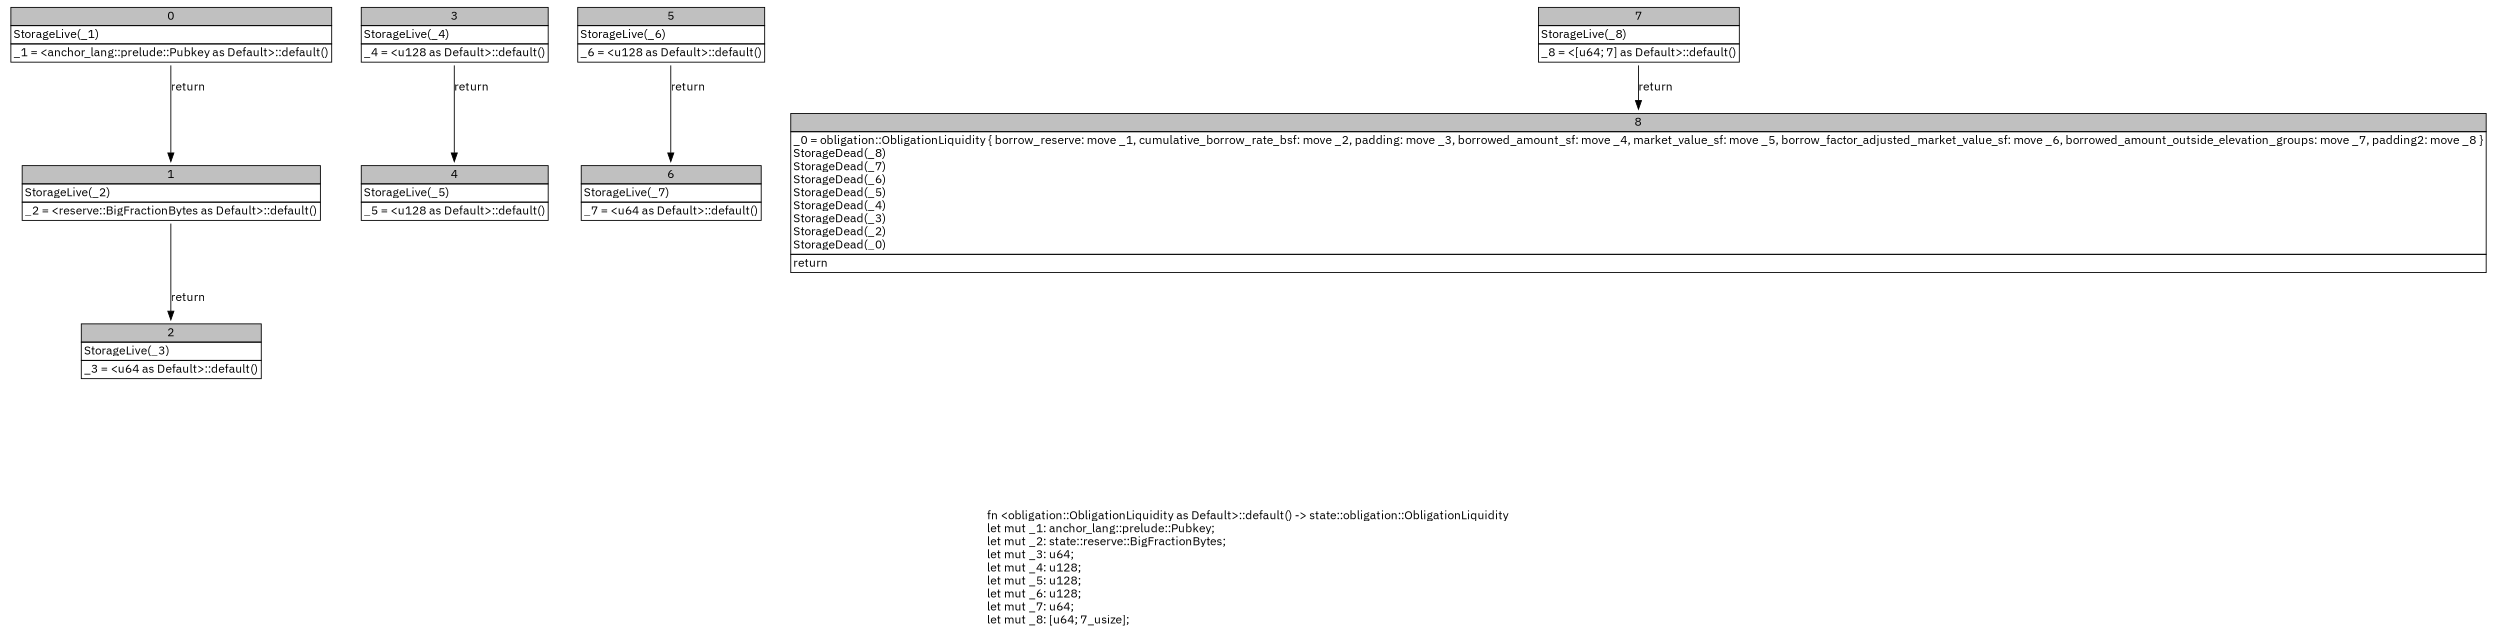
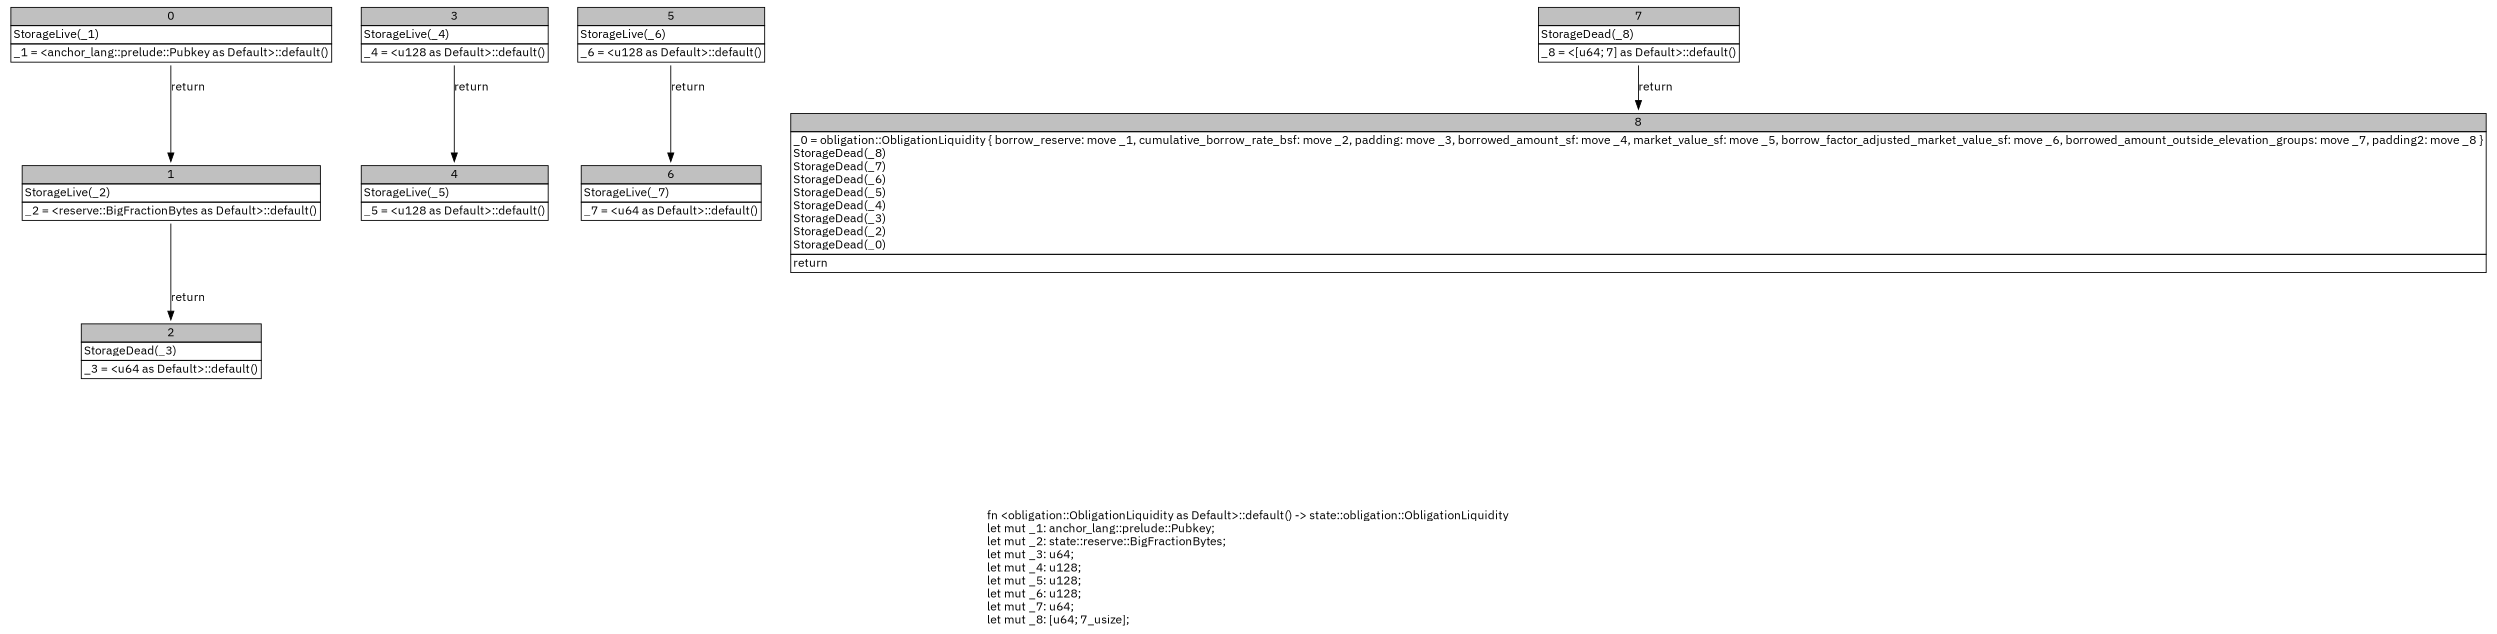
  digraph {
    fontname="IBM Plex Sans"
    label=<fn &lt;obligation::ObligationLiquidity as Default&gt;::default() -&gt; state::obligation::ObligationLiquidity<br align="left"/>let mut _1: anchor_lang::prelude::Pubkey;<br align="left"/>let mut _2: state::reserve::BigFractionBytes;<br align="left"/>let mut _3: u64;<br align="left"/>let mut _4: u128;<br align="left"/>let mut _5: u128;<br align="left"/>let mut _6: u128;<br align="left"/>let mut _7: u64;<br align="left"/>let mut _8: [u64; 7_usize];<br align="left"/>>
    node [fontname="IBM Plex Sans" shape=none]
    edge [fontname="IBM Plex Sans"]
    n1 [label=<<table border="0" cellborder="1" cellspacing="0"><tr><td bgcolor="gray" align="center" colspan="1">0</td></tr><tr><td align="left" balign="left">StorageLive(_1)<br/></td></tr><tr><td align="left">_1 = &lt;anchor_lang::prelude::Pubkey as Default&gt;::default()</td></tr></table>>]
    n2 [label=<<table border="0" cellborder="1" cellspacing="0"><tr><td bgcolor="gray" align="center" colspan="1">1</td></tr><tr><td align="left" balign="left">StorageLive(_2)<br/></td></tr><tr><td align="left">_2 = &lt;reserve::BigFractionBytes as Default&gt;::default()</td></tr></table>>]
-   n3 [label=<<table border="0" cellborder="1" cellspacing="0"><tr><td bgcolor="gray" align="center" colspan="1">2</td></tr><tr><td align="left" balign="left">StorageLive(_3)<br/></td></tr><tr><td align="left">_3 = &lt;u64 as Default&gt;::default()</td></tr></table>>]
+   n3 [label=<<table border="0" cellborder="1" cellspacing="0"><tr><td bgcolor="gray" align="center" colspan="1">2</td></tr><tr><td align="left" balign="left">StorageDead(_3)<br/></td></tr><tr><td align="left">_3 = &lt;u64 as Default&gt;::default()</td></tr></table>>]
    n4 [label=<<table border="0" cellborder="1" cellspacing="0"><tr><td bgcolor="gray" align="center" colspan="1">3</td></tr><tr><td align="left" balign="left">StorageLive(_4)<br/></td></tr><tr><td align="left">_4 = &lt;u128 as Default&gt;::default()</td></tr></table>>]
    n5 [label=<<table border="0" cellborder="1" cellspacing="0"><tr><td bgcolor="gray" align="center" colspan="1">4</td></tr><tr><td align="left" balign="left">StorageLive(_5)<br/></td></tr><tr><td align="left">_5 = &lt;u128 as Default&gt;::default()</td></tr></table>>]
    n6 [label=<<table border="0" cellborder="1" cellspacing="0"><tr><td bgcolor="gray" align="center" colspan="1">5</td></tr><tr><td align="left" balign="left">StorageLive(_6)<br/></td></tr><tr><td align="left">_6 = &lt;u128 as Default&gt;::default()</td></tr></table>>]
    n7 [label=<<table border="0" cellborder="1" cellspacing="0"><tr><td bgcolor="gray" align="center" colspan="1">6</td></tr><tr><td align="left" balign="left">StorageLive(_7)<br/></td></tr><tr><td align="left">_7 = &lt;u64 as Default&gt;::default()</td></tr></table>>]
-   n8 [label=<<table border="0" cellborder="1" cellspacing="0"><tr><td bgcolor="gray" align="center" colspan="1">7</td></tr><tr><td align="left" balign="left">StorageLive(_8)<br/></td></tr><tr><td align="left">_8 = &lt;[u64; 7] as Default&gt;::default()</td></tr></table>>]
+   n8 [label=<<table border="0" cellborder="1" cellspacing="0"><tr><td bgcolor="gray" align="center" colspan="1">7</td></tr><tr><td align="left" balign="left">StorageDead(_8)<br/></td></tr><tr><td align="left">_8 = &lt;[u64; 7] as Default&gt;::default()</td></tr></table>>]
    n9 [label=<<table border="0" cellborder="1" cellspacing="0"><tr><td bgcolor="gray" align="center" colspan="1">8</td></tr><tr><td align="left" balign="left">_0 = obligation::ObligationLiquidity { borrow_reserve: move _1, cumulative_borrow_rate_bsf: move _2, padding: move _3, borrowed_amount_sf: move _4, market_value_sf: move _5, borrow_factor_adjusted_market_value_sf: move _6, borrowed_amount_outside_elevation_groups: move _7, padding2: move _8 }<br/>StorageDead(_8)<br/>StorageDead(_7)<br/>StorageDead(_6)<br/>StorageDead(_5)<br/>StorageDead(_4)<br/>StorageDead(_3)<br/>StorageDead(_2)<br/>StorageDead(_0)<br/></td></tr><tr><td align="left">return</td></tr></table>>]
    n1 -> n2 [label=return]
    n2 -> n3 [label=return]
    n4 -> n5 [label=return]
    n6 -> n7 [label=return]
    n8 -> n9 [label=return]
  }
